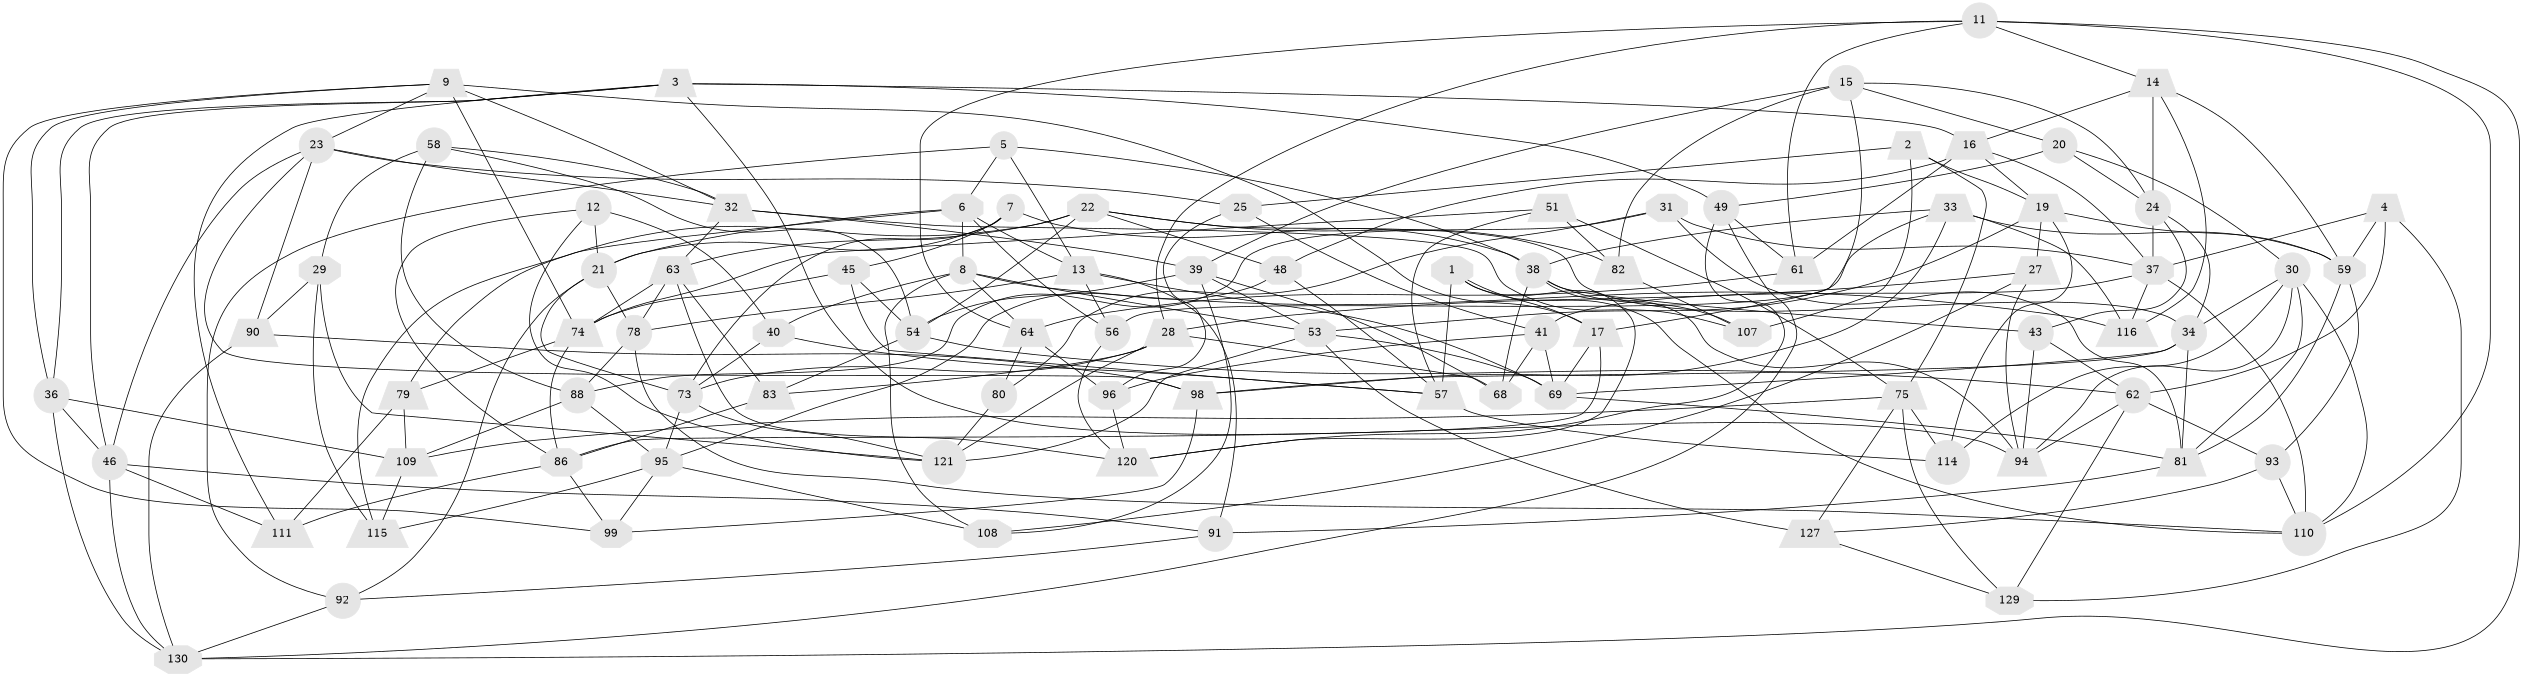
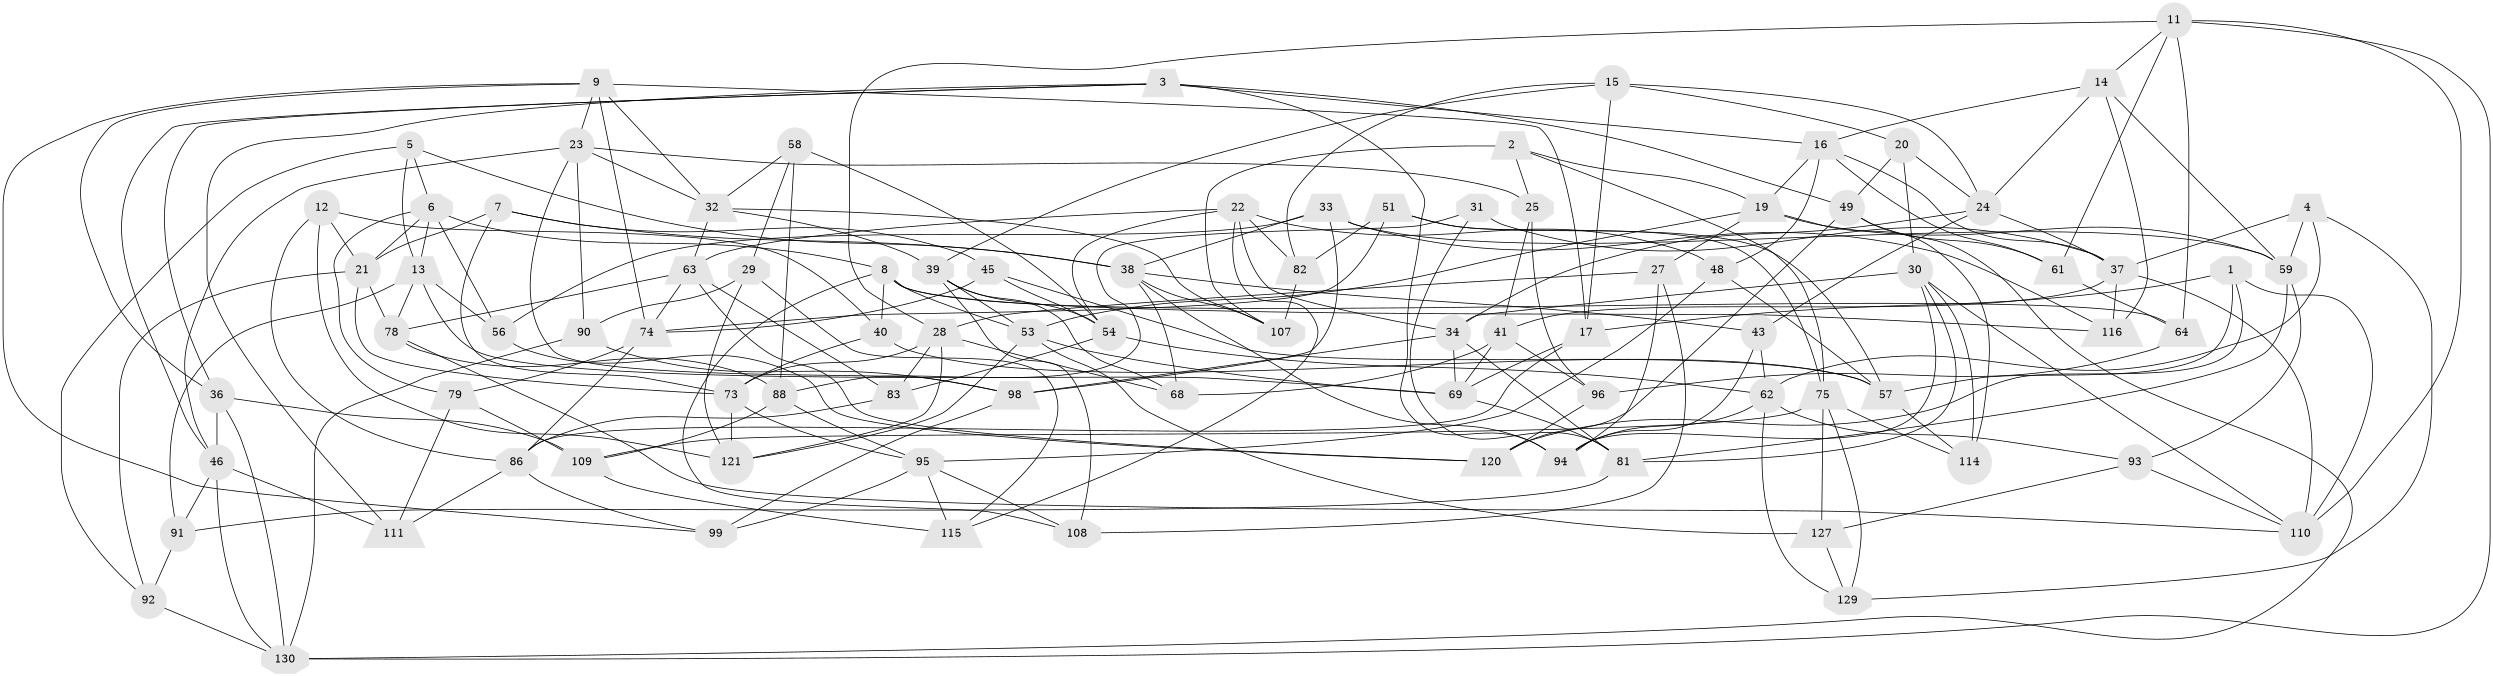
  graph {
    fontname="DejaVu Serif"
    node [color=gray90 fontname="DejaVu Serif" shape=trapezium style=filled]
    edge [fontname="DejaVu Serif"]
    17 [super="+58"]
    86 [shape=octagon super="+102"]
    69 [shape=octagon super="+106"]
    1 [shape=octagon]
    57 [super="+97"]
    110 [shape=circle super="+124"]
    120 [super="+122"]
    114 [shape=circle]
    19 [super="+119"]
    59 [shape=octagon super="+84"]
    53 [shape=octagon super="+134"]
    27
    2
    25 [shape=octagon]
    75 [super="+136"]
    107 [shape=octagon]
    41 [shape=circle super="+85"]
    96 [shape=octagon]
    129 [shape=octagon]
    109 [super="+135"]
    127
    3 [super="+35"]
    16 [super="+72"]
    36 [shape=circle super="+133"]
    46 [shape=circle super="+126"]
    49 [shape=circle super="+100"]
    94 [super="+132"]
    111
    37 [shape=octagon super="+123"]
    61
    48 [shape=octagon]
    130 [shape=octagon super="+131"]
    91 [shape=circle]
    116
    4
    62 [shape=circle super="+105"]
    81 [super="+128"]
    93 [shape=circle]
    6 [shape=octagon super="+103"]
    13 [super="+101"]
    8 [shape=circle super="+10"]
    21 [shape=circle super="+26"]
    56 [shape=circle]
    79
    5 [shape=circle]
    92 [shape=circle]
    38 [shape=circle super="+55"]
    78 [shape=circle super="+112"]
    14 [super="+77"]
    24 [shape=circle super="+65"]
    40 [shape=octagon]
    64 [super="+76"]
    108 [shape=octagon]
    73 [shape=circle super="+89"]
    7 [shape=circle]
    45 [shape=octagon]
    43 [shape=circle]
    68 [shape=octagon]
    74 [super="+104"]
    54 [shape=circle super="+67"]
    121 [shape=circle super="+137"]
    95 [shape=octagon super="+125"]
-   80 [shape=circle]
    9 [super="+52"]
    23 [shape=circle super="+42"]
    32 [super="+138"]
    99 [shape=octagon]
    90
    98 [super="+118"]
    39 [shape=octagon super="+47"]
    63 [super="+117"]
    11 [shape=circle super="+71"]
    28 [super="+70"]
    83
    12 [shape=circle]
    88 [shape=circle super="+113"]
    34 [shape=circle super="+44"]
    15 [shape=circle super="+87"]
    20 [shape=circle]
    82
    30 [shape=circle super="+50"]
    n82 [label=58 shape=circle]
    29 [shape=octagon]
    115
    22 [shape=octagon super="+60"]
    31 [shape=octagon]
    33 [super="+66"]
    51
    17 -- 86
    17 -- 69
    86 -- 111
    86 -- 99
    69 -- 81
    1 -- 17
    1 -- 57
    1 -- 110
    1 -- 120
    57 -- 114
    19 -- 114
    19 -- 59
    19 -- 53
    19 -- 27
    59 -- 81
    59 -- 93
    53 -- 69
    53 -- 127
    53 -- 121
    27 -- 94
    27 -- 108
    27 -- 28
    2 -- 19
    2 -- 25
    2 -- 75
    2 -- 107
    25 -- 41
    25 -- 96
    75 -- 114
    75 -- 129
    75 -- 109
    75 -- 127
    41 -- 69
    41 -- 96
    41 -- 68
    96 -- 120
    109 -- 115
    127 -- 129
    3 -- 16
    3 -- 36
    3 -- 46
    3 -- 49
    3 -- 94
    3 -- 111
    16 -- 19
    16 -- 37
    16 -- 61
    16 -- 48
    36 -- 109 [weight=2]
    36 -- 46
    36 -- 130
    46 -- 111
    46 -- 130
    46 -- 91
    49 -- 120 [weight=2]
    49 -- 61
    49 -- 130
    37 -- 110
    37 -- 41
    37 -- 116
    61 -- 64
    48 -- 57
    48 -- 95
    91 -- 92
    4 -- 59
    4 -- 129
    4 -- 37
    4 -- 62
    62 -- 129
    62 -- 94
    62 -- 93
    81 -- 91
    93 -- 110
    93 -- 127
    6 -- 13
    6 -- 8
    6 -- 21
    6 -- 56
    6 -- 79
    13 -- 69
    13 -- 91
    13 -- 56
    13 -- 78
    8 -- 53
    8 -- 116
    8 -- 40
    8 -- 64
    8 -- 108
    21 -- 92
    21 -- 78
    21 -- 73
    56 -- 120
    79 -- 109
    79 -- 111
    5 -- 6
    5 -- 13
    5 -- 92
    5 -- 38
    92 -- 130
    38 -- 107
    38 -- 94
    38 -- 43
    38 -- 68
    78 -- 110
    78 -- 88 [weight=2]
    14 -- 59
    14 -- 16
    14 -- 116
    14 -- 24
    24 -- 37
    24 -- 43
    24 -- 34
    40 -- 57
    40 -- 73
    64 -- 96
-   64 -- 80 [weight=2]
    73 -- 121
    73 -- 95
    7 -- 21
    7 -- 38
    7 -- 73
    7 -- 45
    45 -- 57
    45 -- 74
    45 -- 54
    43 -- 94
    43 -- 62
    74 -- 86
    74 -- 79
    54 -- 62
    54 -- 83
    95 -- 108
    95 -- 99
    95 -- 115
-   80 -- 121
    9 -- 17
    9 -- 36
    9 -- 74
    9 -- 23
    9 -- 32
    9 -- 99
    23 -- 25
    23 -- 46
    23 -- 32
    23 -- 90
    23 -- 98
    32 -- 107
    32 -- 39
    32 -- 63
    90 -- 130
    90 -- 98
    98 -- 99
    39 -- 53
    39 -- 108
    39 -- 68
    39 -- 54
    63 -- 120
    63 -- 78
    63 -- 74
    63 -- 83
    11 -- 110
    11 -- 61
    11 -- 130
    11 -- 14
    11 -- 64
    11 -- 28
    28 -- 73
    28 -- 68
    28 -- 121
    28 -- 83
    83 -- 86
    12 -- 86
    12 -- 21
    12 -- 40
    12 -- 121
    88 -- 109
    88 -- 95
    34 -- 69
    34 -- 81
    34 -- 98
    15 -- 17 [weight=2]
    15 -- 24
    15 -- 39
    15 -- 20
    15 -- 82
    20 -- 49
    20 -- 24
    20 -- 30
    82 -- 107
    30 -- 110
    30 -- 114
    30 -- 94
    30 -- 81
    30 -- 34
    n82 -- 54
    n82 -- 32
    n82 -- 88
    n82 -- 29
    29 -- 121
    29 -- 90
    29 -- 115
    22 -- 48
    22 -- 54
    22 -- 63
    22 -- 34
    22 -- 82
    22 -- 115
    31 -- 37
    31 -- 81
-   31 -- 80
    31 -- 88
    33 -- 59
    33 -- 116
    33 -- 56
    33 -- 38
    33 -- 98 [weight=2]
    51 -- 57
    51 -- 75
    51 -- 74
    51 -- 82
  }
